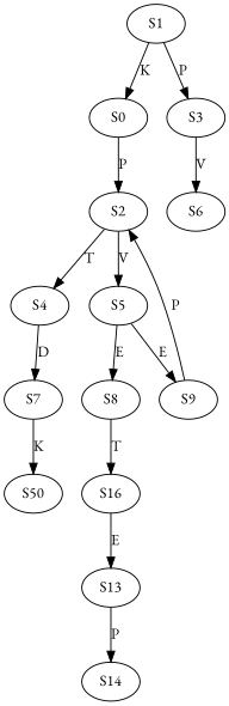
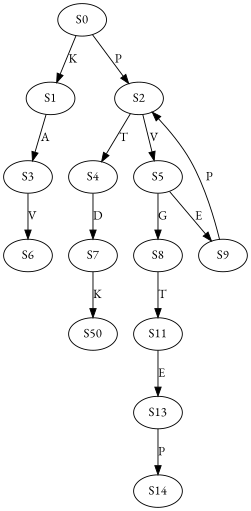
  strict digraph {
    fontname="EB Garamond"
    node [fontname="EB Garamond"]
    edge [fontname="EB Garamond"]
    S0
    S1
    S2
    S3
    S4
    S5
    S6
    S7
    S8
    S9
    n11 [label=S50]
-   S11 [label=S16]
+   S11
    S13
    S14
-   S1 -> S0 [label=K]
+   S0 -> S1 [label=K]
    S0 -> S2 [label=P]
-   S1 -> S3 [label=P]
+   S1 -> S3 [label=A]
    S2 -> S4 [label=T]
    S2 -> S5 [label=V]
    S3 -> S6 [label=V]
    S4 -> S7 [label=D]
-   S5 -> S8 [label=E]
+   S5 -> S8 [label=G]
    S5 -> S9 [label=E]
    S7 -> n11 [label=K]
    S8 -> S11 [label=T]
    S9 -> S2 [label=P]
    S11 -> S13 [label=E]
    S13 -> S14 [label=P]
  }
